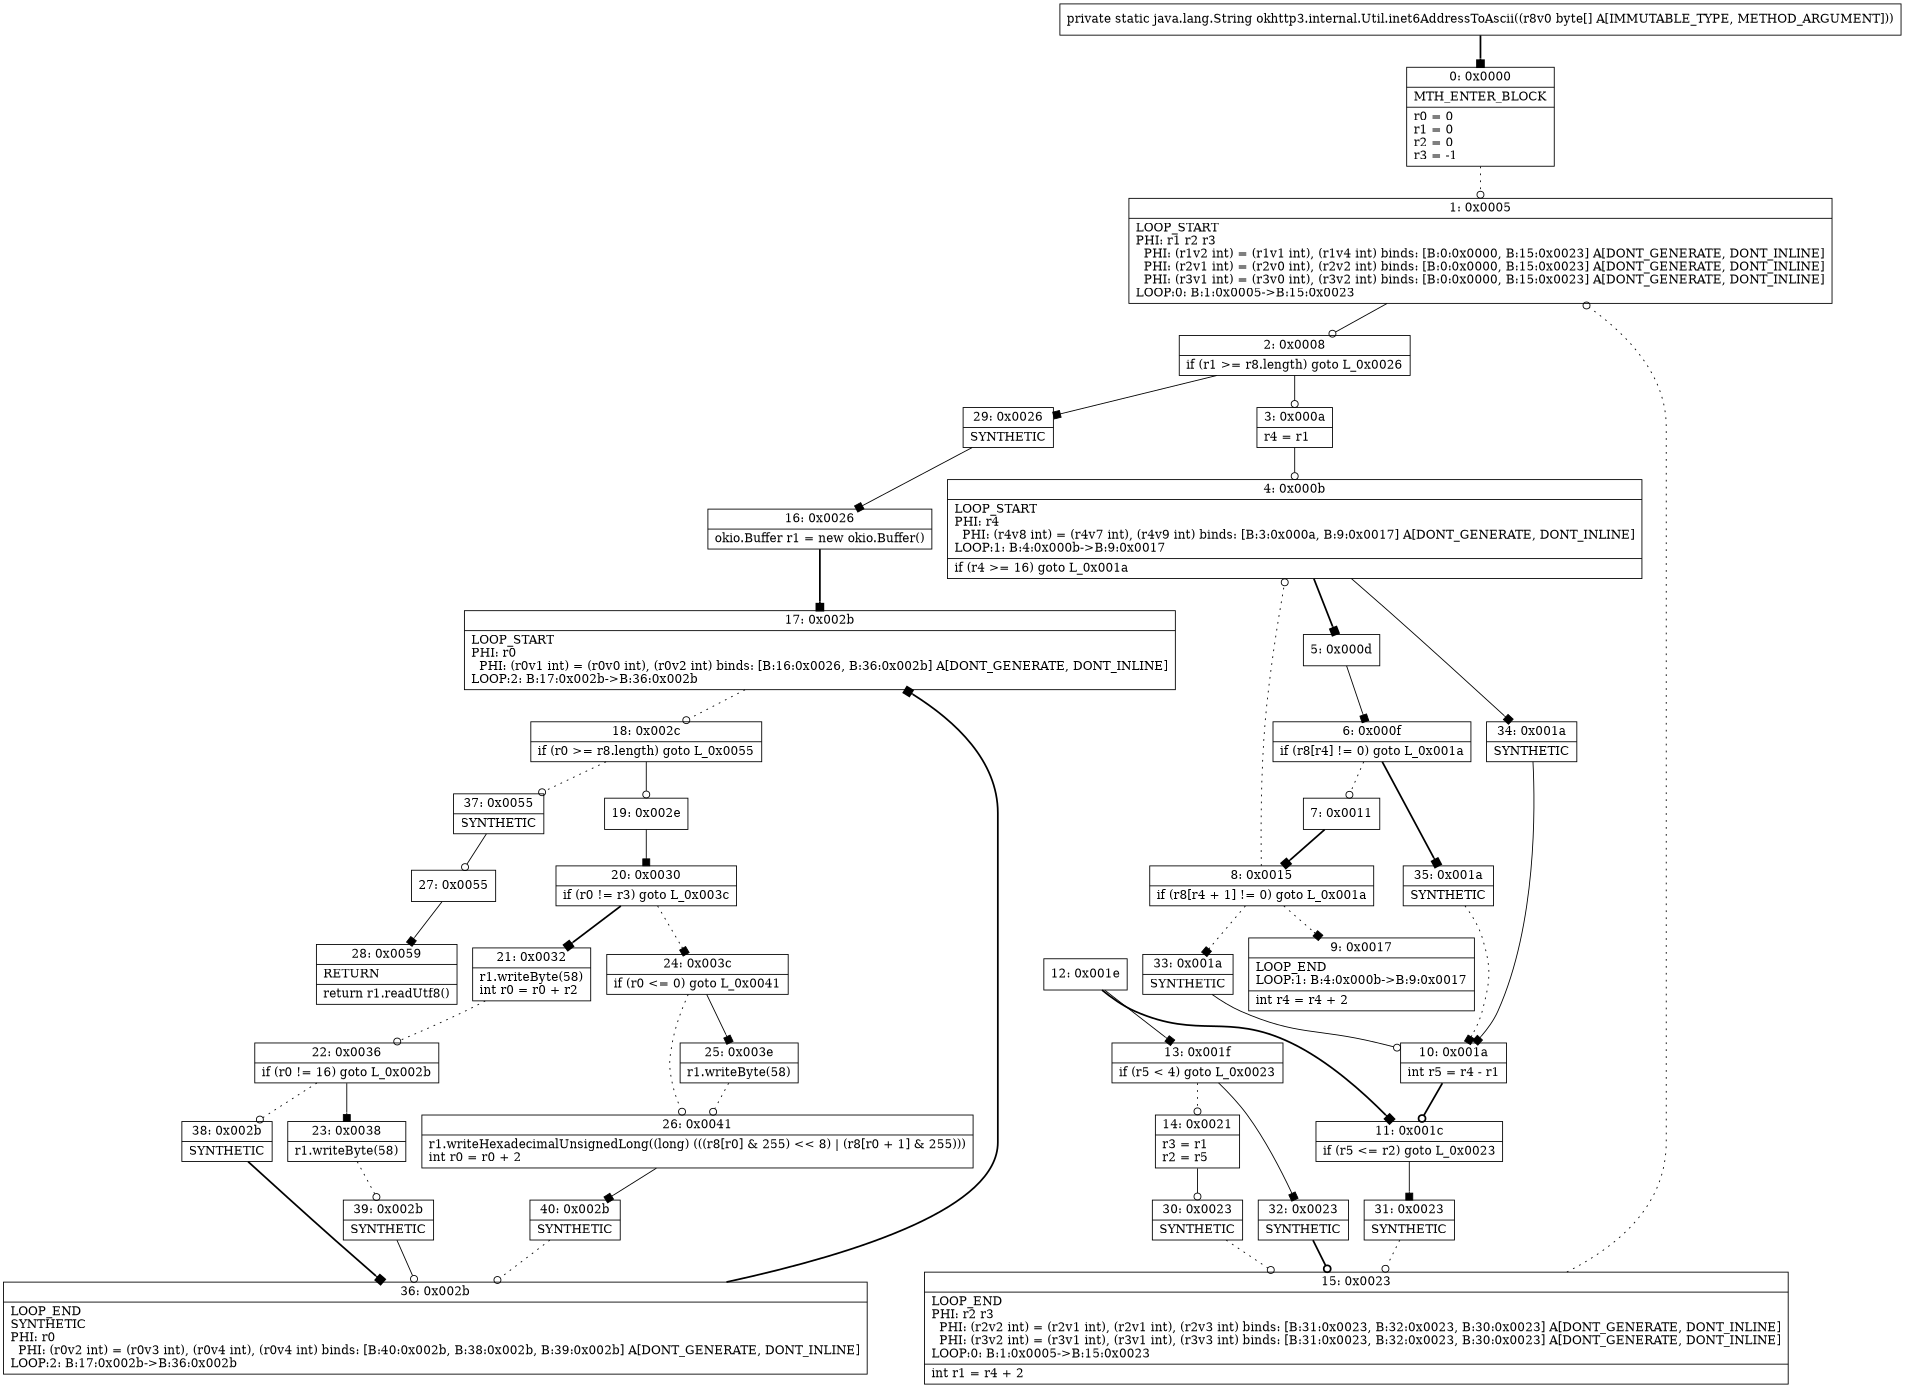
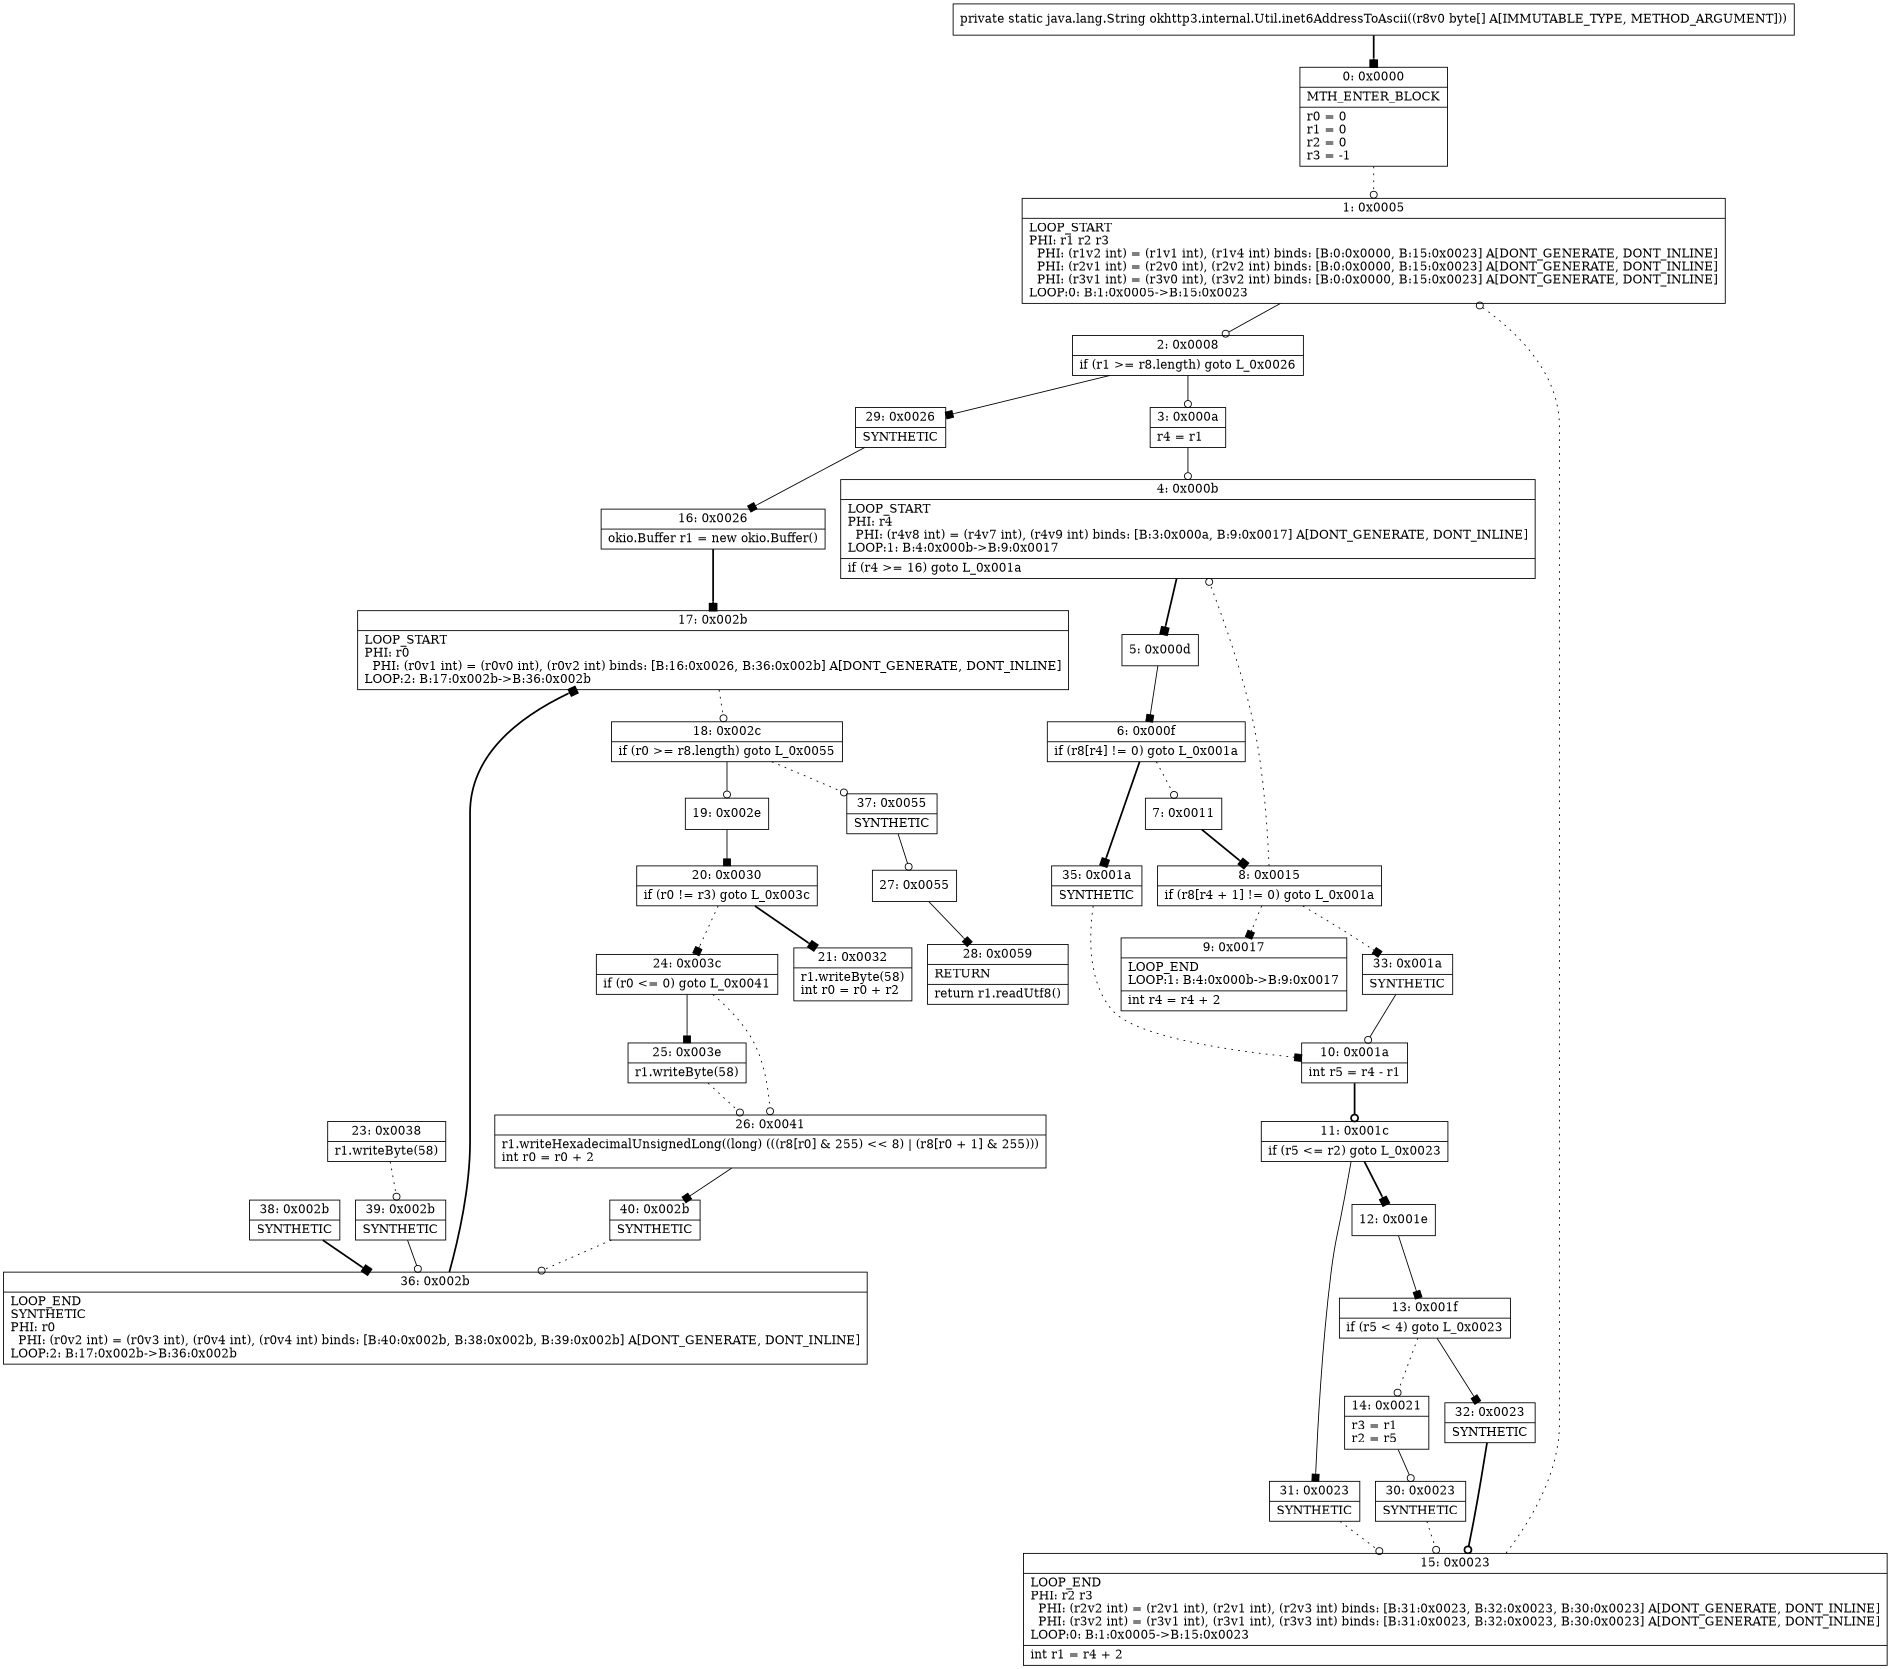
  digraph {
    node [shape=record]
    edge [arrowhead=box style=solid]
    n1 [label="{0\:\ 0x0000|MTH_ENTER_BLOCK\l|r0 = 0\lr1 = 0\lr2 = 0\lr3 = \-1\l}"]
    n2 [label="{1\:\ 0x0005|LOOP_START\lPHI: r1 r2 r3 \l  PHI: (r1v2 int) = (r1v1 int), (r1v4 int) binds: [B:0:0x0000, B:15:0x0023] A[DONT_GENERATE, DONT_INLINE]\l  PHI: (r2v1 int) = (r2v0 int), (r2v2 int) binds: [B:0:0x0000, B:15:0x0023] A[DONT_GENERATE, DONT_INLINE]\l  PHI: (r3v1 int) = (r3v0 int), (r3v2 int) binds: [B:0:0x0000, B:15:0x0023] A[DONT_GENERATE, DONT_INLINE]\lLOOP:0: B:1:0x0005\-\>B:15:0x0023\l}"]
    n3 [label="{2\:\ 0x0008|if (r1 \>= r8.length) goto L_0x0026\l}"]
    n4 [label="{3\:\ 0x000a|r4 = r1\l}"]
    n5 [label="{29\:\ 0x0026|SYNTHETIC\l}"]
    n6 [label="{4\:\ 0x000b|LOOP_START\lPHI: r4 \l  PHI: (r4v8 int) = (r4v7 int), (r4v9 int) binds: [B:3:0x000a, B:9:0x0017] A[DONT_GENERATE, DONT_INLINE]\lLOOP:1: B:4:0x000b\-\>B:9:0x0017\l|if (r4 \>= 16) goto L_0x001a\l}"]
    n7 [label="{16\:\ 0x0026|okio.Buffer r1 = new okio.Buffer()\l}"]
    n8 [label="{5\:\ 0x000d}"]
-   n9 [label="{34\:\ 0x001a|SYNTHETIC\l}"]
    n10 [label="{6\:\ 0x000f|if (r8[r4] != 0) goto L_0x001a\l}"]
    n11 [label="{10\:\ 0x001a|int r5 = r4 \- r1\l}"]
    n12 [label="{7\:\ 0x0011}"]
    n13 [label="{35\:\ 0x001a|SYNTHETIC\l}"]
    n14 [label="{8\:\ 0x0015|if (r8[r4 + 1] != 0) goto L_0x001a\l}"]
    n15 [label="{9\:\ 0x0017|LOOP_END\lLOOP:1: B:4:0x000b\-\>B:9:0x0017\l|int r4 = r4 + 2\l}"]
    n16 [label="{33\:\ 0x001a|SYNTHETIC\l}"]
    n17 [label="{11\:\ 0x001c|if (r5 \<= r2) goto L_0x0023\l}"]
    n18 [label="{12\:\ 0x001e}"]
    n19 [label="{31\:\ 0x0023|SYNTHETIC\l}"]
    n20 [label="{13\:\ 0x001f|if (r5 \< 4) goto L_0x0023\l}"]
    n21 [label="{15\:\ 0x0023|LOOP_END\lPHI: r2 r3 \l  PHI: (r2v2 int) = (r2v1 int), (r2v1 int), (r2v3 int) binds: [B:31:0x0023, B:32:0x0023, B:30:0x0023] A[DONT_GENERATE, DONT_INLINE]\l  PHI: (r3v2 int) = (r3v1 int), (r3v1 int), (r3v3 int) binds: [B:31:0x0023, B:32:0x0023, B:30:0x0023] A[DONT_GENERATE, DONT_INLINE]\lLOOP:0: B:1:0x0005\-\>B:15:0x0023\l|int r1 = r4 + 2\l}"]
    n22 [label="{14\:\ 0x0021|r3 = r1\lr2 = r5\l}"]
    n23 [label="{32\:\ 0x0023|SYNTHETIC\l}"]
    n24 [label="{30\:\ 0x0023|SYNTHETIC\l}"]
    n25 [label="{17\:\ 0x002b|LOOP_START\lPHI: r0 \l  PHI: (r0v1 int) = (r0v0 int), (r0v2 int) binds: [B:16:0x0026, B:36:0x002b] A[DONT_GENERATE, DONT_INLINE]\lLOOP:2: B:17:0x002b\-\>B:36:0x002b\l}"]
    n26 [label="{18\:\ 0x002c|if (r0 \>= r8.length) goto L_0x0055\l}"]
    n27 [label="{19\:\ 0x002e}"]
    n28 [label="{37\:\ 0x0055|SYNTHETIC\l}"]
    n29 [label="{20\:\ 0x0030|if (r0 != r3) goto L_0x003c\l}"]
    n30 [label="{27\:\ 0x0055}"]
    n31 [label="{21\:\ 0x0032|r1.writeByte(58)\lint r0 = r0 + r2\l}"]
    n32 [label="{24\:\ 0x003c|if (r0 \<= 0) goto L_0x0041\l}"]
-   n33 [label="{22\:\ 0x0036|if (r0 != 16) goto L_0x002b\l}"]
    n34 [label="{25\:\ 0x003e|r1.writeByte(58)\l}"]
    n35 [label="{26\:\ 0x0041|r1.writeHexadecimalUnsignedLong((long) (((r8[r0] & 255) \<\< 8) \| (r8[r0 + 1] & 255)))\lint r0 = r0 + 2\l}"]
    n36 [label="{23\:\ 0x0038|r1.writeByte(58)\l}"]
    n37 [label="{38\:\ 0x002b|SYNTHETIC\l}"]
    n38 [label="{39\:\ 0x002b|SYNTHETIC\l}"]
    n39 [label="{36\:\ 0x002b|LOOP_END\lSYNTHETIC\lPHI: r0 \l  PHI: (r0v2 int) = (r0v3 int), (r0v4 int), (r0v4 int) binds: [B:40:0x002b, B:38:0x002b, B:39:0x002b] A[DONT_GENERATE, DONT_INLINE]\lLOOP:2: B:17:0x002b\-\>B:36:0x002b\l}"]
    n40 [label="{40\:\ 0x002b|SYNTHETIC\l}"]
    n41 [label="{28\:\ 0x0059|RETURN\l|return r1.readUtf8()\l}"]
    n42 [label="{private static java.lang.String okhttp3.internal.Util.inet6AddressToAscii((r8v0 byte[] A[IMMUTABLE_TYPE, METHOD_ARGUMENT])) }"]
    n1 -> n2 [arrowhead=odot style=dotted]
    n2 -> n3 [arrowhead=odot]
    n3 -> n4 [arrowhead=odot]
    n3 -> n5
    n4 -> n6 [arrowhead=odot]
    n5 -> n7
    n6 -> n8 [style=bold]
-   n6 -> n9
    n7 -> n25 [style=bold]
    n8 -> n10
-   n9 -> n11
    n10 -> n12 [arrowhead=odot style=dotted]
    n10 -> n13 [style=bold]
    n11 -> n17 [arrowhead=odot style=bold]
    n12 -> n14 [style=bold]
    n13 -> n11 [style=dotted]
    n14 -> n6 [arrowhead=odot style=dotted]
    n14 -> n15 [style=dotted]
    n14 -> n16 [style=dotted]
    n16 -> n11 [arrowhead=odot]
-   n18 -> n17 [style=bold]
+   n17 -> n18 [style=bold]
    n17 -> n19
    n18 -> n20
    n19 -> n21 [arrowhead=odot style=dotted]
    n20 -> n22 [arrowhead=odot style=dotted]
    n20 -> n23
    n21 -> n2 [arrowhead=odot style=dotted]
    n22 -> n24 [arrowhead=odot]
    n23 -> n21 [arrowhead=odot style=bold]
    n24 -> n21 [arrowhead=odot style=dotted]
    n25 -> n26 [arrowhead=odot style=dotted]
    n26 -> n27 [arrowhead=odot]
    n26 -> n28 [arrowhead=odot style=dotted]
    n27 -> n29
    n28 -> n30 [arrowhead=odot]
    n29 -> n31 [style=bold]
    n29 -> n32 [style=dotted]
    n30 -> n41
-   n31 -> n33 [arrowhead=odot style=dotted]
    n32 -> n34
    n32 -> n35 [arrowhead=odot style=dotted]
-   n33 -> n36
-   n33 -> n37 [arrowhead=odot style=dotted]
    n34 -> n35 [arrowhead=odot style=dotted]
    n35 -> n40
    n36 -> n38 [arrowhead=odot style=dotted]
    n37 -> n39 [style=bold]
    n38 -> n39 [arrowhead=odot]
    n39 -> n25 [style=bold]
    n40 -> n39 [arrowhead=odot style=dotted]
    n42 -> n1 [style=bold]
  }
